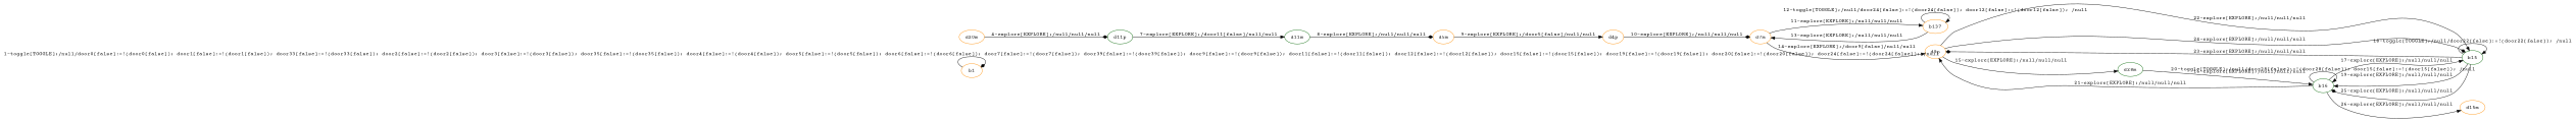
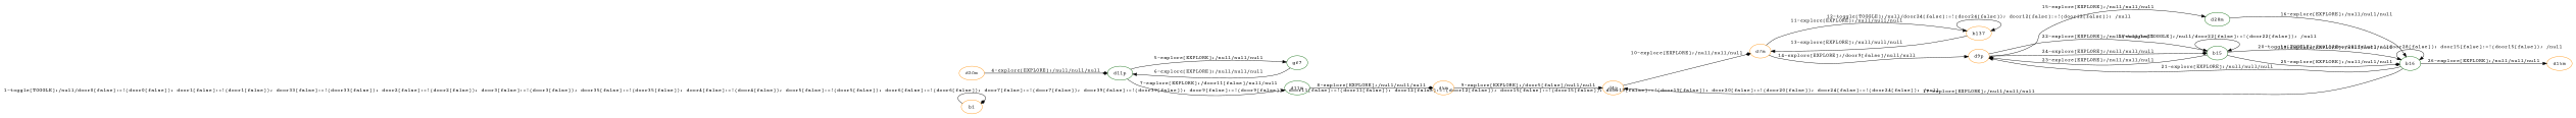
  digraph {
    fontname="Courier Prime"
    rankdir=LR
    node [color=darkorange fontname="Courier Prime"]
    edge [arrowhead=normal fontname="Courier Prime"]
    b1
    d11p [color=darkgreen]
    d20m
+   gf7 [color=darkgreen]
    d11m [color=darkgreen]
    d5m
    n7 [label=d4p]
    n8 [label=d7m]
    b137
    d9p
    d28m [color=darkgreen]
    b15 [color=darkgreen]
    b16 [color=darkgreen]
    d15m
    b1 -> b1 [arrowhead=diamond label="1-toggle[TOGGLE];/null/door0[false]:=!(door0[false]); door1[false]:=!(door1[false]); door33[false]:=!(door33[false]); door2[false]:=!(door2[false]); door3[false]:=!(door3[false]); door35[false]:=!(door35[false]); door4[false]:=!(door4[false]); door5[false]:=!(door5[false]); door6[false]:=!(door6[false]); door7[false]:=!(door7[false]); door39[false]:=!(door39[false]); door9[false]:=!(door9[false]); door11[false]:=!(door11[false]); door12[false]:=!(door12[false]); door15[false]:=!(door15[false]); door19[false]:=!(door19[false]); door20[false]:=!(door20[false]); door24[false]:=!(door24[false]); /null"]
+   d11p -> gf7 [label="5-explore[EXPLORE];/null/null/null"]
    d11p -> d11m [label="7-explore[EXPLORE];/door11[false]/null/null"]
    d20m -> d11p [arrowhead=diamond label="4-explore[EXPLORE];/null/null/null"]
+   gf7 -> d11p [label="6-explore[EXPLORE];/null/null/null"]
    d11m -> d5m [arrowhead=diamond label="8-explore[EXPLORE];/null/null/null"]
    d5m -> n7 [label="9-explore[EXPLORE];/door5[false]/null/null"]
    n7 -> n8 [arrowhead=diamond label="10-explore[EXPLORE];/null/null/null"]
    n8 -> b137 [label="11-explore[EXPLORE];/null/null/null"]
    n8 -> d9p [label="14-explore[EXPLORE];/door9[false]/null/null"]
    b137 -> n8 [label="13-explore[EXPLORE];/null/null/null"]
    b137 -> b137 [label="12-toggle[TOGGLE];/null/door24[false]:=!(door24[false]); door12[false]:=!(door12[false]); /null"]
    d9p -> d28m [label="15-explore[EXPLORE];/null/null/null"]
    d9p -> b15 [label="22-explore[EXPLORE];/null/null/null"]
    d9p -> b15 [arrowhead=diamond label="24-explore[EXPLORE];/null/null/null"]
    d28m -> b16 [label="16-explore[EXPLORE];/null/null/null"]
    b15 -> d9p [arrowhead=diamond label="23-explore[EXPLORE];/null/null/null"]
    b15 -> b15 [label="18-toggle[TOGGLE];/null/door22[false]:=!(door22[false]); /null"]
    b15 -> b16 [label="19-explore[EXPLORE];/null/null/null"]
    b15 -> b16 [arrowhead=diamond label="25-explore[EXPLORE];/null/null/null"]
    b16 -> d9p [label="21-explore[EXPLORE];/null/null/null"]
-   b16 -> b15 [label="17-explore[EXPLORE];/null/null/null"]
+   b16 -> n7 [label="17-explore[EXPLORE];/null/null/null"]
    b16 -> b16 [label="20-toggle[TOGGLE];/null/door28[false]:=!(door28[false]); door15[false]:=!(door15[false]); /null"]
    b16 -> d15m [label="26-explore[EXPLORE];/null/null/null"]
  }
